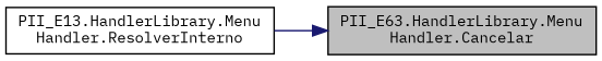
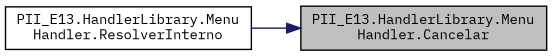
  digraph {
    rankdir=RL
    fontname="IBM Plex Mono"
    node [color=black fontname="IBM Plex Mono" fontsize=10 shape=record style=filled]
-   n1 [fillcolor=grey75 fontcolor=black height=0.2 label="PII_E63.HandlerLibrary.Menu\lHandler.Cancelar" width=0.4]
+   n1 [fillcolor=grey75 fontcolor=black height=0.2 label="PII_E13.HandlerLibrary.Menu\lHandler.Cancelar" width=0.4]
    n2 [fillcolor=white height=0.2 label="PII_E13.HandlerLibrary.Menu\lHandler.ResolverInterno" width=0.4]
    n1 -> n2 [color=midnightblue dir=back fontname="IBM Plex Mono" fontsize=10 labelfontname=Helvetica labelfontsize=10 style=solid]
  }
